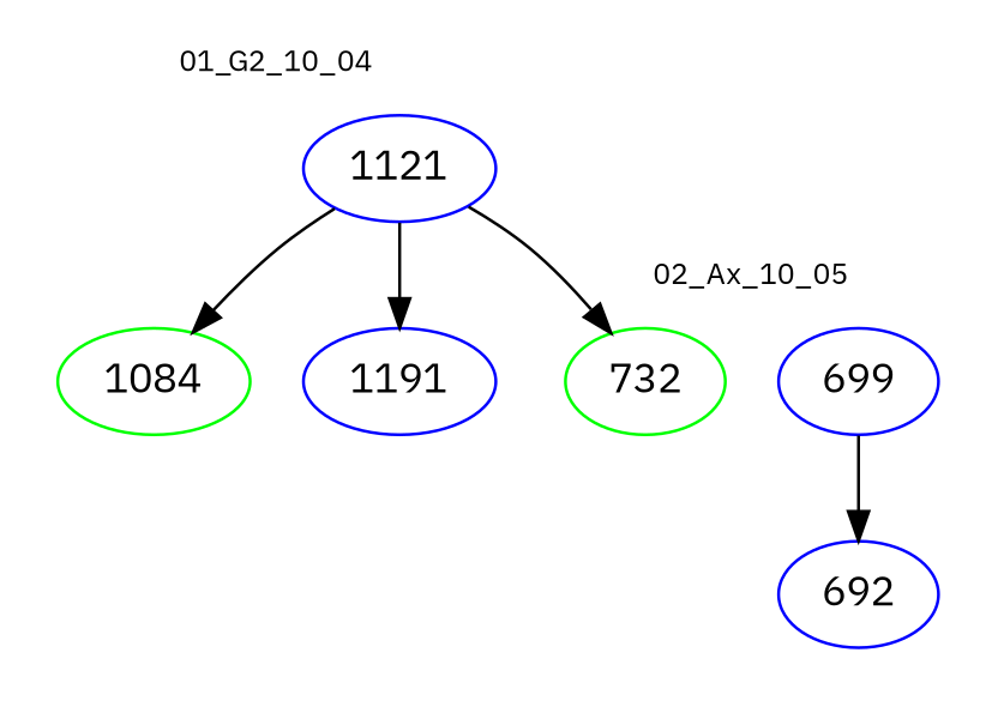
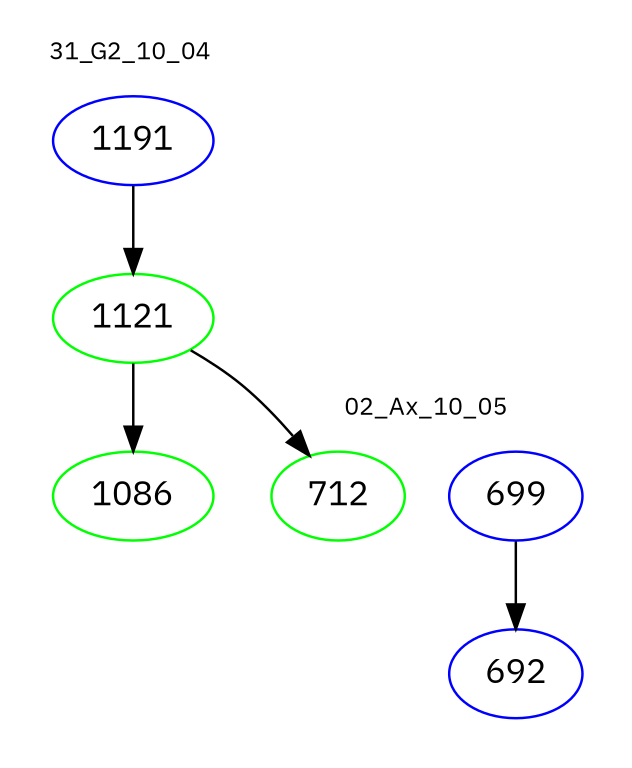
  digraph {
    fontname="IBM Plex Sans"
    node [color=blue fontname="IBM Plex Sans"]
    edge [color=black fontname="IBM Plex Sans"]
    n1 [label=699]
    n2 [label=692]
-   n3 [color=green label=732]
-   n4 [label=1121]
-   n5 [color=green label=1084]
+   n3 [color=green label=712]
+   n4 [color=green label=1121]
+   n5 [color=green label=1086]
    n6 [label=1191]
    subgraph cluster_1 {
      color=white
      fontsize=10
      label="02_Ax_10_05"
      n1
      n2
      n3
    }
    subgraph cluster_2 {
      color=white
      fontsize=10
-     label="01_G2_10_04"
+     label="31_G2_10_04"
      n4
      n5
      n6
    }
    n1 -> n2
    n4 -> n3
    n4 -> n5
-   n4 -> n6
+   n6 -> n4
  }
